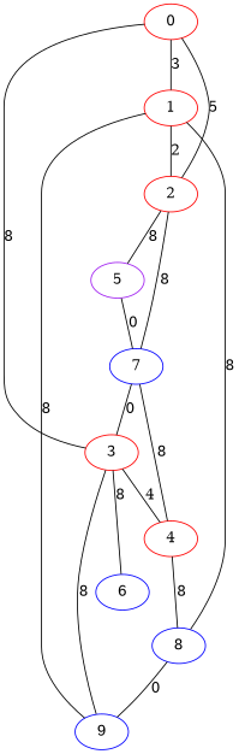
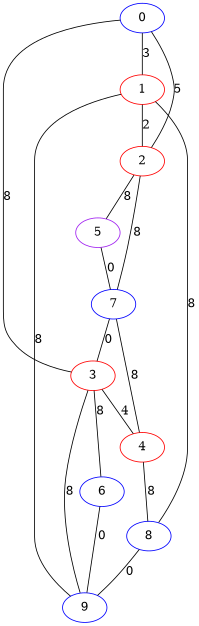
  graph {
    node [color=red weight=1]
-   0
+   0 [color=blue]
    1
    2
    3
    8 [color=blue weight=3]
    9 [color=blue weight=3]
    5 [color=purple weight=4]
    7 [color=blue weight=3]
    6 [color=blue weight=3]
    4
    0 -- 1 [label=3]
    0 -- 2 [label=5]
    0 -- 3 [label=8]
    1 -- 2 [label=2]
    1 -- 8 [label=8]
    1 -- 9 [label=8]
    2 -- 5 [label=8]
    2 -- 7 [label=8]
    3 -- 9 [label=8]
    3 -- 6 [label=8]
    3 -- 4 [label=4]
    8 -- 9 [label=0]
    5 -- 7 [label=0]
    7 -- 3 [label=0]
+   6 -- 9 [label=0]
    4 -- 8 [label=8]
    4 -- 7 [label=8]
  }
